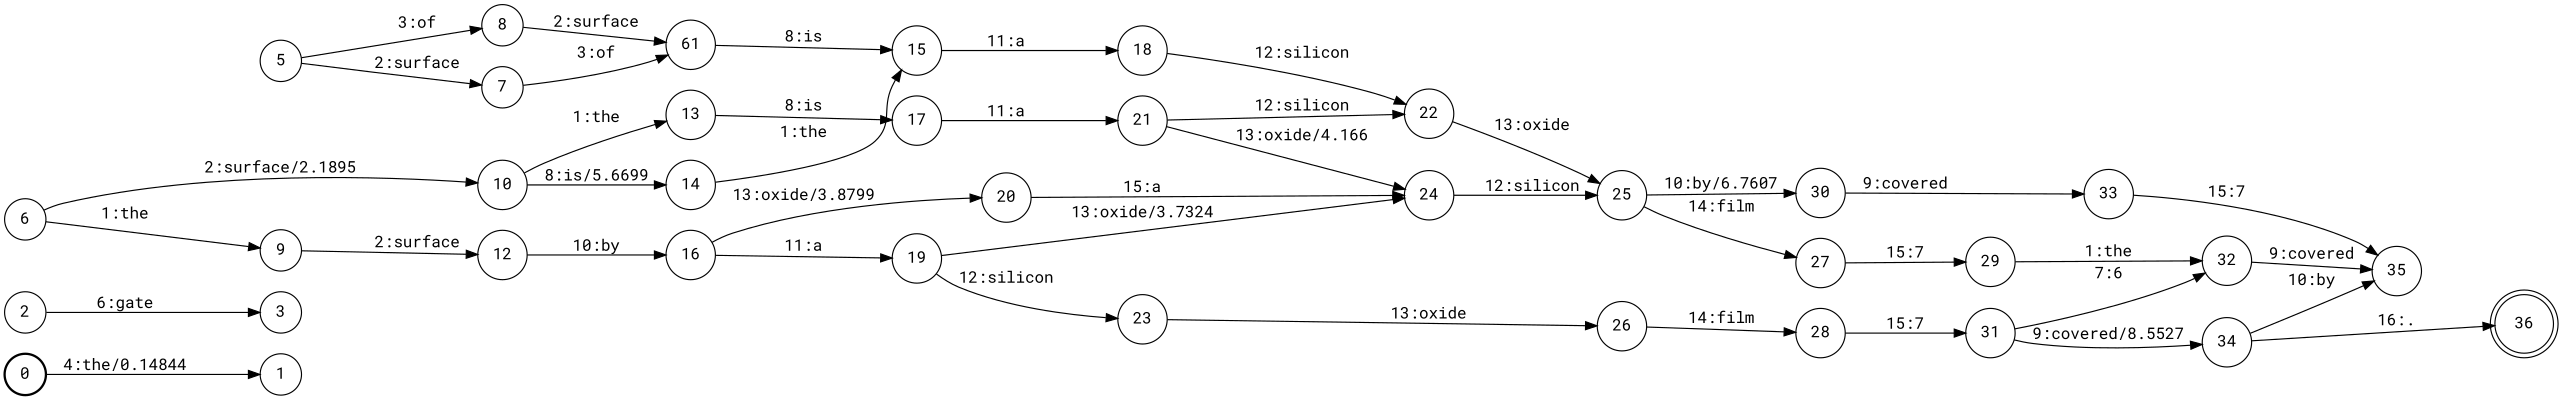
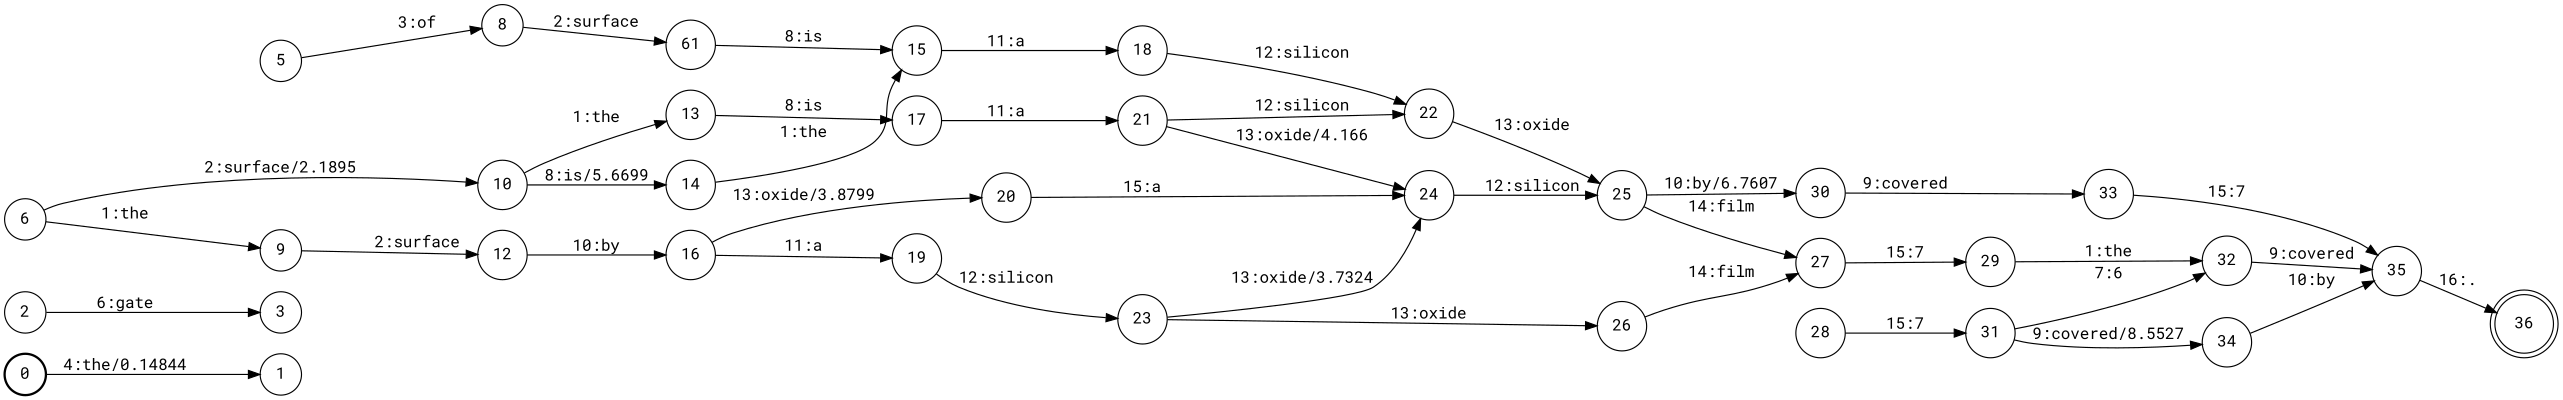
  digraph {
    fontname="Roboto Mono"
    nodesep=0.25
    rankdir=LR
    ranksep=0.4
    node [fontname="Roboto Mono" fontsize=14 shape=circle style=solid]
    edge [fontname="Roboto Mono" fontsize=14]
    n1 [label=0 style=bold]
    n2 [label=1]
    n3 [label=2]
    n4 [label=3]
    n5 [label=6]
    n6 [label=10]
    n7 [label=9]
    n8 [label=5]
-   n9 [label=7]
    n10 [label=8]
    n11 [label=13]
    n12 [label=14]
    n13 [label=12]
    n14 [label=61]
    n15 [label=15]
    n16 [label=17]
    n17 [label=16]
    n18 [label=18]
    n19 [label=19]
    n20 [label=20]
    n21 [label=21]
    n22 [label=22]
    n23 [label=23]
    n24 [label=24]
    n25 [label=25]
    n26 [label=26]
    n27 [label=27]
    n28 [label=30]
    n29 [label=28]
    n30 [label=29]
    n31 [label=31]
    n32 [label=32]
    n33 [label=33]
    n34 [label=34]
    n35 [label=35]
    n36 [label=36 shape=doublecircle]
    n1 -> n2 [label="4:the/0.14844"]
    n3 -> n4 [label="6:gate"]
    n5 -> n6 [label="2:surface/2.1895"]
    n5 -> n7 [label="1:the"]
    n6 -> n11 [label="1:the"]
    n6 -> n12 [label="8:is/5.6699"]
    n7 -> n13 [label="2:surface"]
-   n8 -> n9 [label="2:surface"]
    n8 -> n10 [label="3:of"]
-   n9 -> n14 [label="3:of"]
    n10 -> n14 [label="2:surface"]
    n11 -> n16 [label="8:is"]
    n12 -> n15 [label="1:the"]
    n13 -> n17 [label="10:by"]
    n14 -> n15 [label="8:is"]
    n15 -> n18 [label="11:a"]
    n16 -> n21 [label="11:a"]
    n17 -> n19 [label="11:a"]
    n17 -> n20 [label="13:oxide/3.8799"]
    n18 -> n22 [label="12:silicon"]
    n19 -> n23 [label="12:silicon"]
-   n19 -> n24 [label="13:oxide/3.7324"]
+   n23 -> n24 [label="13:oxide/3.7324"]
    n20 -> n24 [label="15:a"]
    n21 -> n22 [label="12:silicon"]
    n21 -> n24 [label="13:oxide/4.166"]
    n22 -> n25 [label="13:oxide"]
    n23 -> n26 [label="13:oxide"]
    n24 -> n25 [label="12:silicon"]
    n25 -> n27 [label="14:film"]
    n25 -> n28 [label="10:by/6.7607"]
-   n26 -> n29 [label="14:film"]
+   n26 -> n27 [label="14:film"]
    n27 -> n30 [label="15:7"]
    n28 -> n33 [label="9:covered"]
    n29 -> n31 [label="15:7"]
    n30 -> n32 [label="1:the"]
    n31 -> n32 [label="7:6"]
    n31 -> n34 [label="9:covered/8.5527"]
    n32 -> n35 [label="9:covered"]
    n33 -> n35 [label="15:7"]
    n34 -> n35 [label="10:by"]
-   n34 -> n36 [label="16:."]
+   n35 -> n36 [label="16:."]
  }
